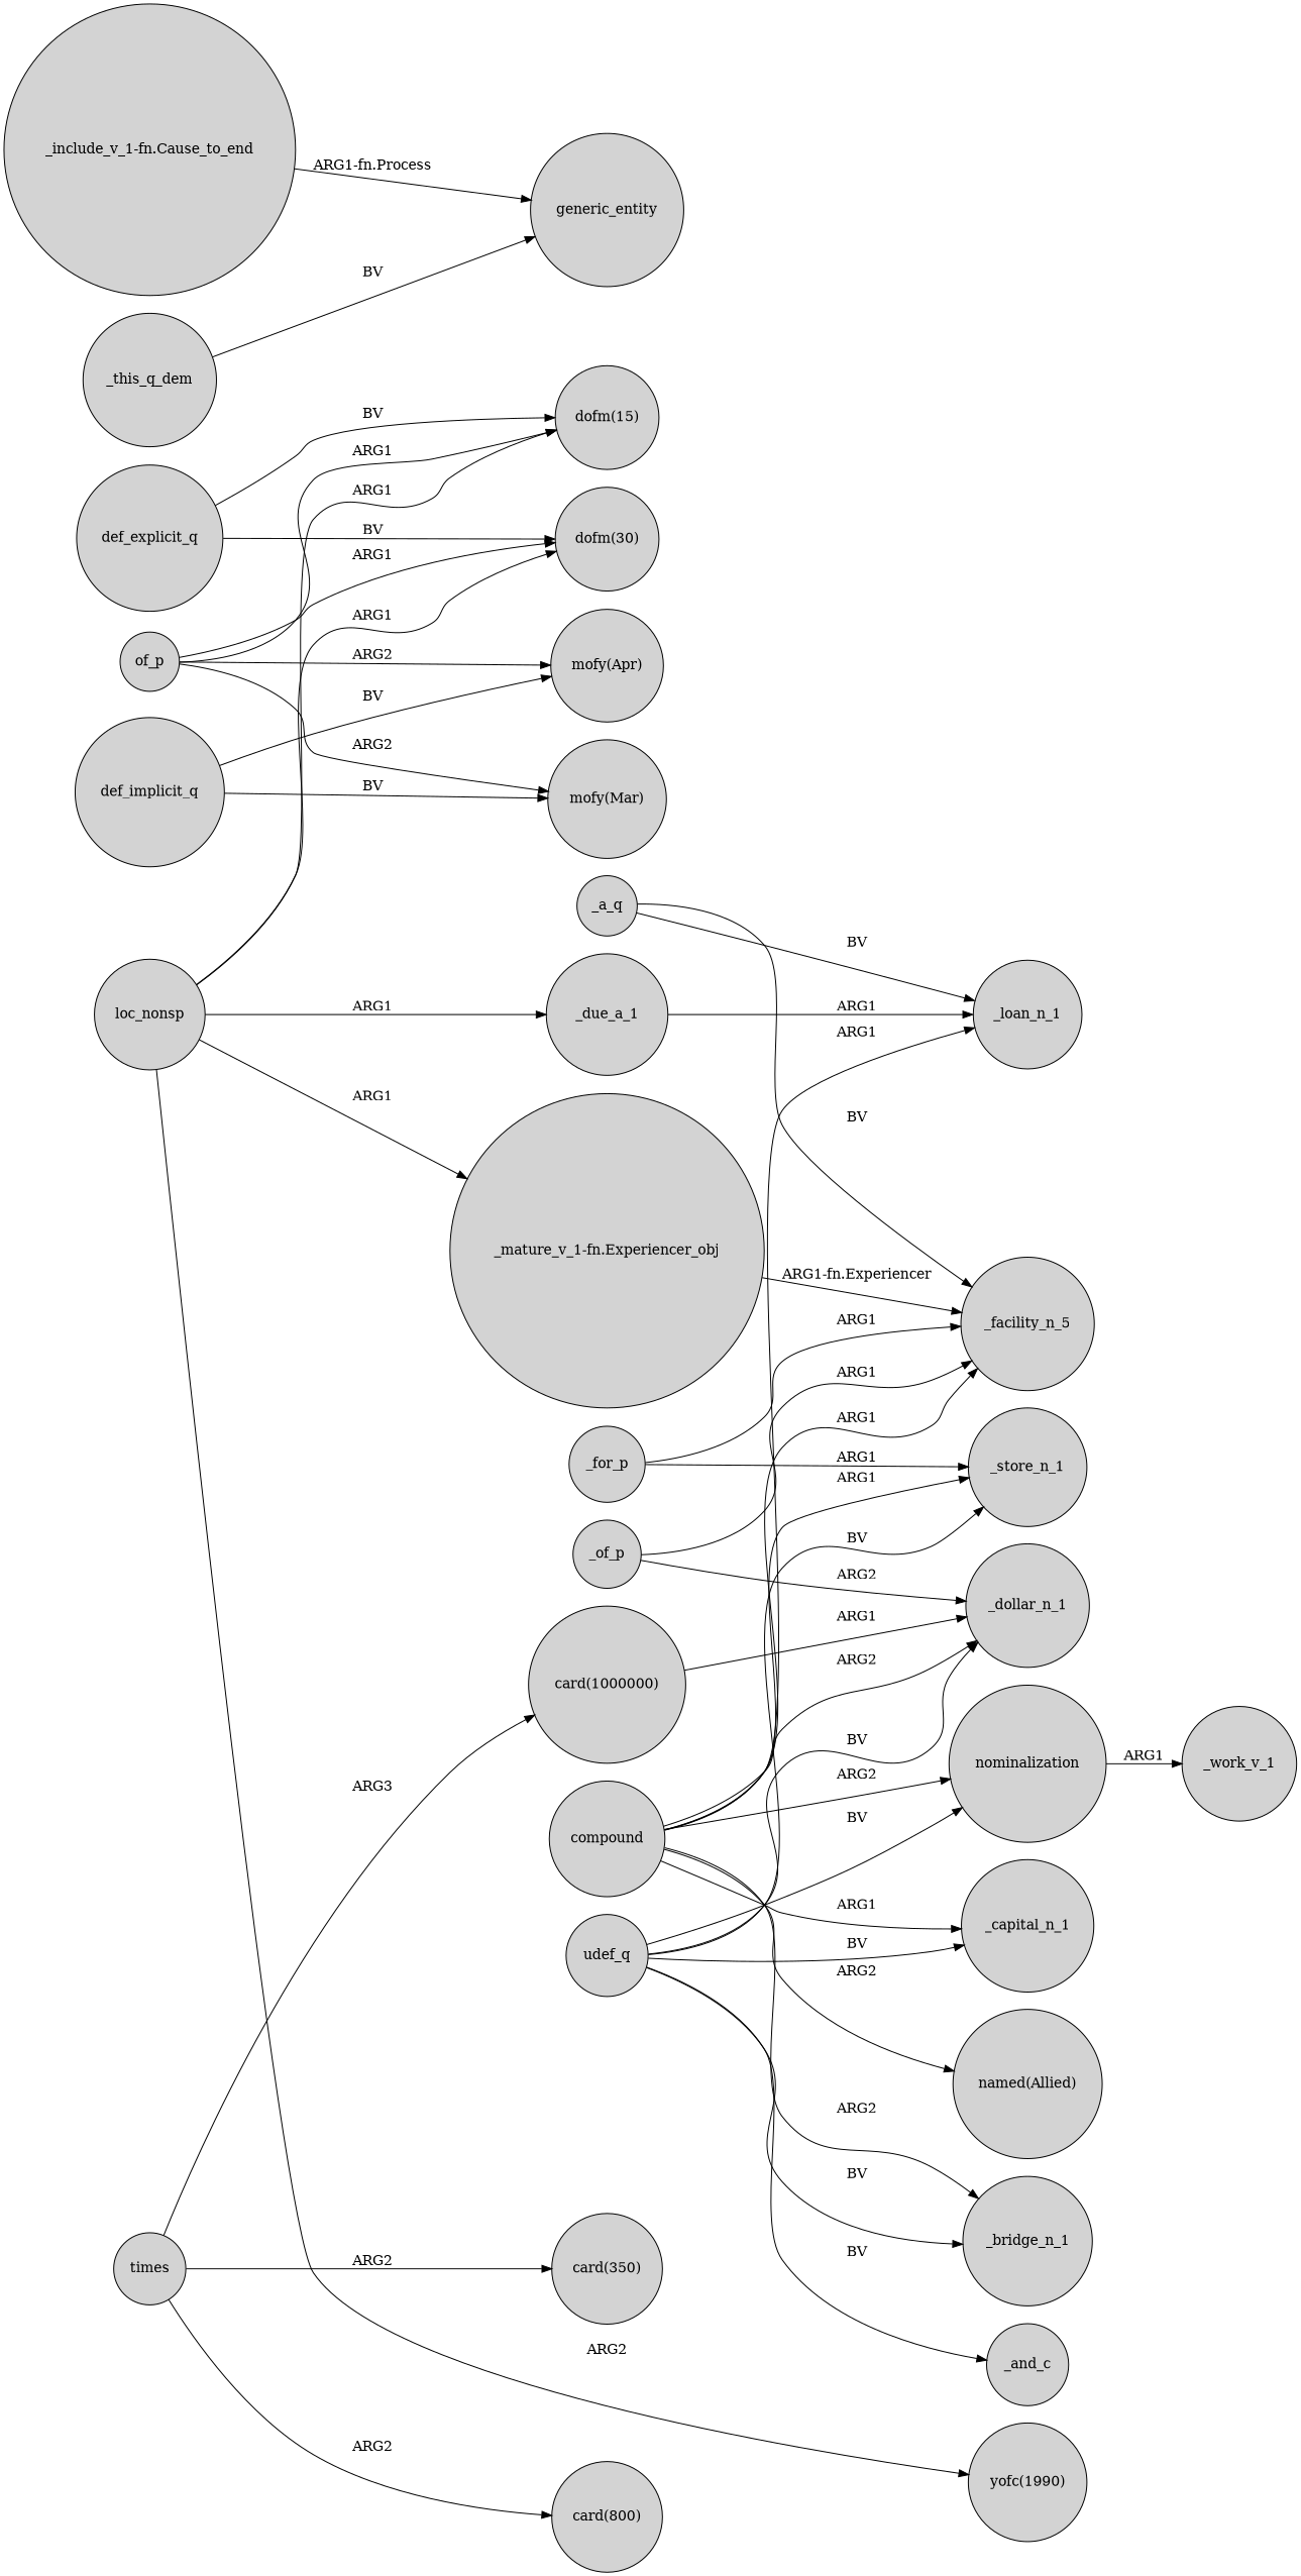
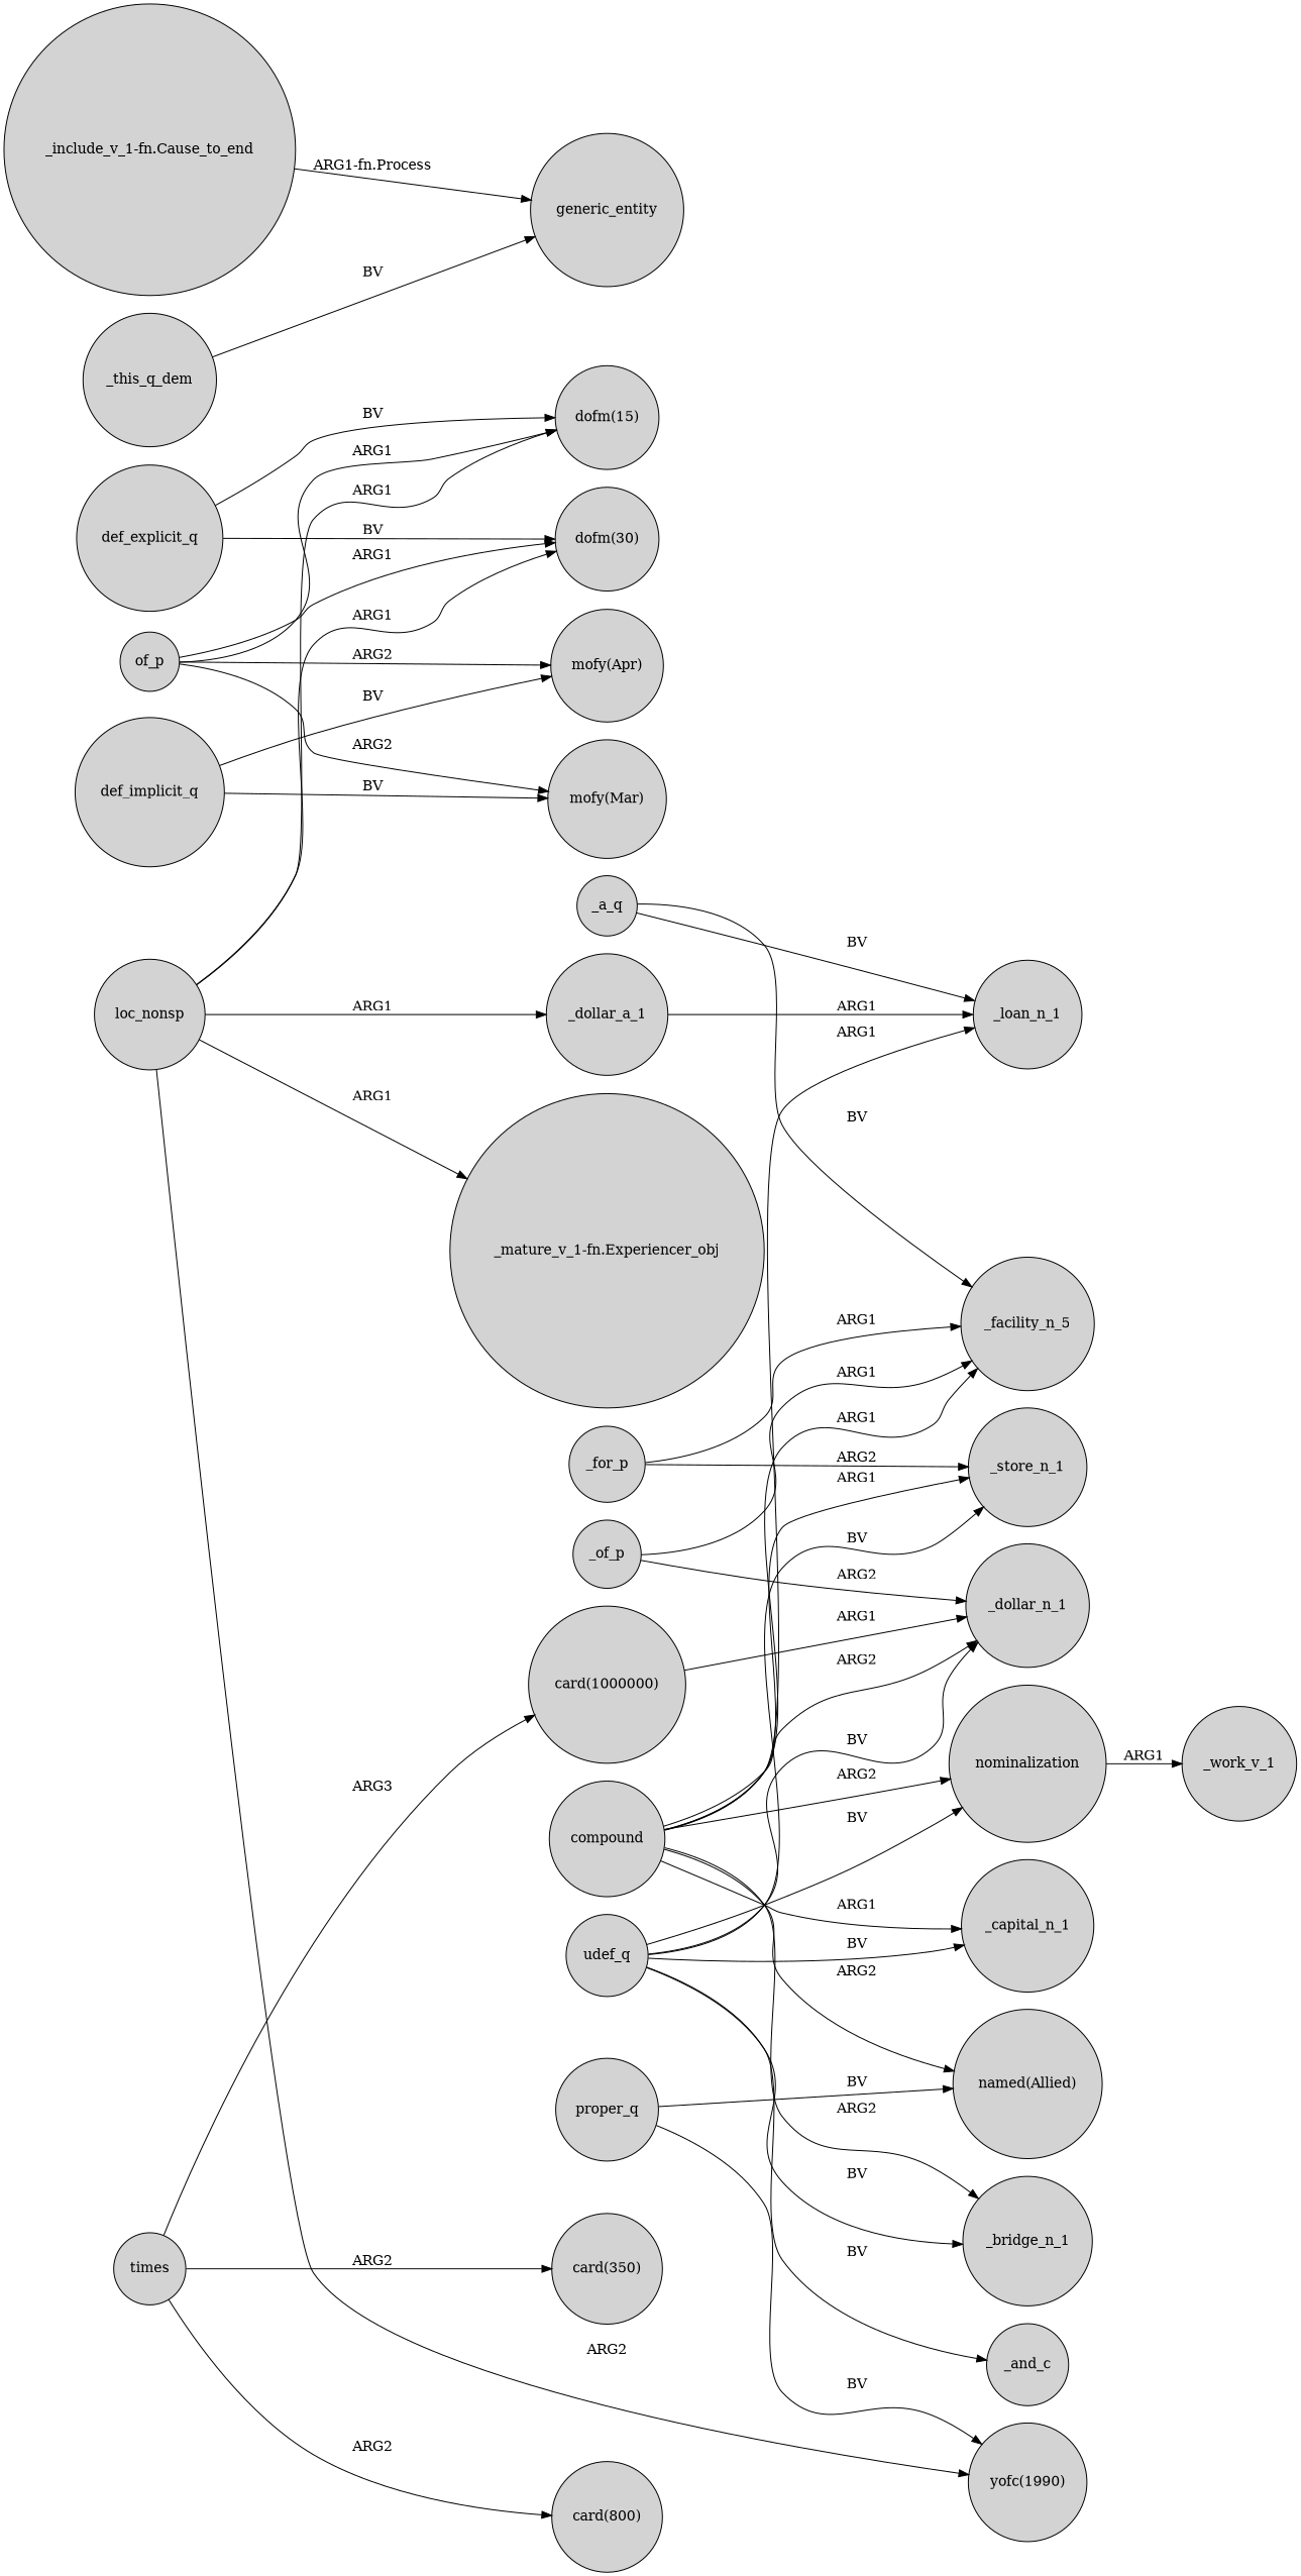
  digraph {
    rankdir=LR
    node [shape=circle style=filled]
    loc_nonsp
    "dofm(30)"
-   _due_a_1
+   _due_a_1 [label=_dollar_a_1]
    "_mature_v_1-fn.Experiencer_obj"
    "yofc(1990)"
    "dofm(15)"
    _loan_n_1
    n8 [label=_facility_n_5]
    udef_q
    _bridge_n_1
    nominalization
    _dollar_n_1
    _and_c
    _store_n_1
    _capital_n_1
    _work_v_1
    _a_q
    of_p
    "mofy(Mar)"
    "mofy(Apr)"
    def_implicit_q
    compound
    "named(Allied)"
    times
    "card(1000000)"
    "card(800)"
    "card(350)"
    "_include_v_1-fn.Cause_to_end"
    generic_entity
    def_explicit_q
    _of_p
    _this_q_dem
    _for_p
+   proper_q
    loc_nonsp -> "dofm(30)" [label=ARG1]
    loc_nonsp -> _due_a_1 [label=ARG1]
    loc_nonsp -> "_mature_v_1-fn.Experiencer_obj" [label=ARG1]
    loc_nonsp -> "yofc(1990)" [label=ARG2]
    loc_nonsp -> "dofm(15)" [label=ARG1]
    _due_a_1 -> _loan_n_1 [label=ARG1]
-   "_mature_v_1-fn.Experiencer_obj" -> n8 [label="ARG1-fn.Experiencer"]
    udef_q -> _bridge_n_1 [label=BV]
    udef_q -> nominalization [label=BV]
    udef_q -> _dollar_n_1 [label=BV]
    udef_q -> _and_c [label=BV]
    udef_q -> _store_n_1 [label=BV]
    udef_q -> _capital_n_1 [label=BV]
    nominalization -> _work_v_1 [label=ARG1]
    _a_q -> _loan_n_1 [label=BV]
    _a_q -> n8 [label=BV]
    of_p -> "dofm(30)" [label=ARG1]
    of_p -> "dofm(15)" [label=ARG1]
    of_p -> "mofy(Mar)" [label=ARG2]
    of_p -> "mofy(Apr)" [label=ARG2]
    def_implicit_q -> "mofy(Mar)" [label=BV]
    def_implicit_q -> "mofy(Apr)" [label=BV]
    compound -> _loan_n_1 [label=ARG1]
    compound -> n8 [label=ARG1]
    compound -> _bridge_n_1 [label=ARG2]
    compound -> nominalization [label=ARG2]
    compound -> _dollar_n_1 [label=ARG2]
    compound -> _store_n_1 [label=ARG1]
    compound -> _capital_n_1 [label=ARG1]
    compound -> "named(Allied)" [label=ARG2]
    times -> "card(1000000)" [label=ARG3]
    times -> "card(800)" [label=ARG2]
    times -> "card(350)" [label=ARG2]
    "card(1000000)" -> _dollar_n_1 [label=ARG1]
    "_include_v_1-fn.Cause_to_end" -> generic_entity [label="ARG1-fn.Process"]
    def_explicit_q -> "dofm(30)" [label=BV]
    def_explicit_q -> "dofm(15)" [label=BV]
    _of_p -> n8 [label=ARG1]
    _of_p -> _dollar_n_1 [label=ARG2]
    _this_q_dem -> generic_entity [label=BV]
    _for_p -> n8 [label=ARG1]
-   _for_p -> _store_n_1 [label=ARG1]
+   _for_p -> _store_n_1 [label=ARG2]
+   proper_q -> "yofc(1990)" [label=BV]
+   proper_q -> "named(Allied)" [label=BV]
  }
